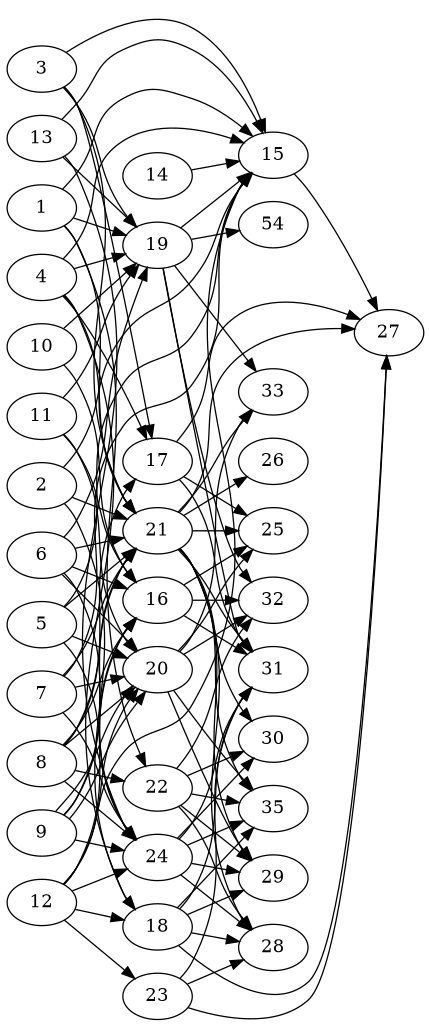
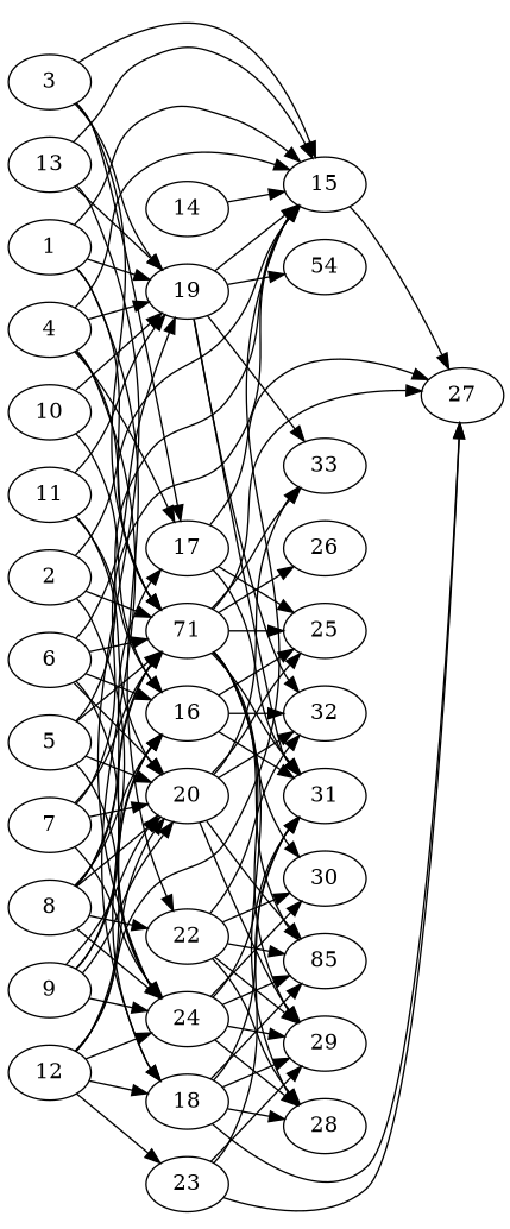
  digraph {
    rankdir=LR
    node [alpha=0.07]
    1 [expect_size=554783250812239872000]
    15 [alpha=0.05 expect_size=314885355363486912]
    19 [alpha=0.00 expect_size=1050743659410108544]
-   21 [alpha=0.12 expect_size=12752046443428888]
+   21 [alpha=0.12 expect_size=12752046443428888 label=71]
    22 [alpha=0.00 expect_size=33379078904895108]
    27 [alpha=0.01 expect_size=1071899378962405523456]
    31 [alpha=0.04 expect_size=75357767651532210176]
    32 [alpha=0.01 expect_size=108089880922367721472]
    33 [alpha=0.15 expect_size=376694085153951055872]
    n10 [alpha=0.11 expect_size=1313578996989952000000 label=54]
    25 [alpha=0.09 expect_size=26860633586652932]
    28 [alpha=0.16 expect_size=825971197374948736]
    29 [alpha=0.20 expect_size=302661957771914560]
-   35 [alpha=0.13 expect_size=1010296136391282655232]
+   35 [alpha=0.13 expect_size=1010296136391282655232 label=85]
    26 [alpha=0.16 expect_size=227789009616585696]
    30 [expect_size=737819082501792989184]
    2 [alpha=0.00 expect_size=2842902959367389184]
    18 [alpha=0.18 expect_size=1143121206646385024]
    3 [alpha=0.14 expect_size=144884268972163872]
    17 [alpha=0.12 expect_size=660459817793486848000]
    4 [alpha=0.19 expect_size=138636963749438685184]
    5 [alpha=0.09 expect_size=1832334455077965056]
    20 [expect_size=80835991794876416000]
    24 [alpha=0.11 expect_size=10659176424893066]
    6 [alpha=0.09 expect_size=2313517279550640226304]
    16 [alpha=0.19 expect_size=22296020186210238464]
    7 [alpha=0.03 expect_size=1824101064242045]
    8 [alpha=0.11 expect_size=29641508640033292]
    9 [alpha=0.17 expect_size=593304078677613824]
    10 [alpha=0.05 expect_size=2031529280737843871744]
    11 [alpha=0.12 expect_size=5886004322746446]
    12 [expect_size=8192922247049724]
    23 [alpha=0.17 expect_size=774649428312064000000]
    13 [alpha=0.01 expect_size=37138789109644400]
    14 [alpha=0.17 expect_size=25391594965746244]
    1 -> 15
    1 -> 19
    1 -> 21
    1 -> 22
    15 -> 27
    19 -> 15
    19 -> 31
    19 -> 32
    19 -> 33
    19 -> n10
    21 -> 27
    21 -> 31
    21 -> 33
    21 -> 25
    21 -> 28
    21 -> 29
    21 -> 35
    21 -> 26
    21 -> 30
    22 -> 32
    22 -> 28
    22 -> 29
    22 -> 35
    22 -> 30
    2 -> 15
    2 -> 21
    2 -> 18
    18 -> 27
    18 -> 31
    18 -> 28
    18 -> 29
    18 -> 35
    3 -> 15
    3 -> 19
    3 -> 21
    3 -> 17
    17 -> 27
    17 -> 31
    17 -> 25
    4 -> 15
    4 -> 19
    4 -> 21
    4 -> 18
    4 -> 17
    5 -> 15
    5 -> 21
    5 -> 20
    5 -> 24
    20 -> 32
    20 -> 33
    20 -> 25
    20 -> 29
    20 -> 35
    24 -> 31
    24 -> 28
    24 -> 29
    24 -> 35
    24 -> 30
    6 -> 19
    6 -> 21
    6 -> 20
    6 -> 24
    6 -> 16
    16 -> 31
    16 -> 32
    16 -> 25
    7 -> 15
    7 -> 21
    7 -> 20
    7 -> 24
    8 -> 21
    8 -> 22
    8 -> 17
    8 -> 20
    8 -> 24
    8 -> 16
    9 -> 21
    9 -> 20
    9 -> 20
    9 -> 24
    9 -> 16
    10 -> 19
    10 -> 16
    11 -> 19
    11 -> 20
    11 -> 16
    12 -> 15
    12 -> 18
    12 -> 20
    12 -> 24
    12 -> 16
    12 -> 23
    23 -> 27
    23 -> 31
-   23 -> 28
+   23 -> 29
    13 -> 15
    13 -> 19
    13 -> 24
    14 -> 15
  }
